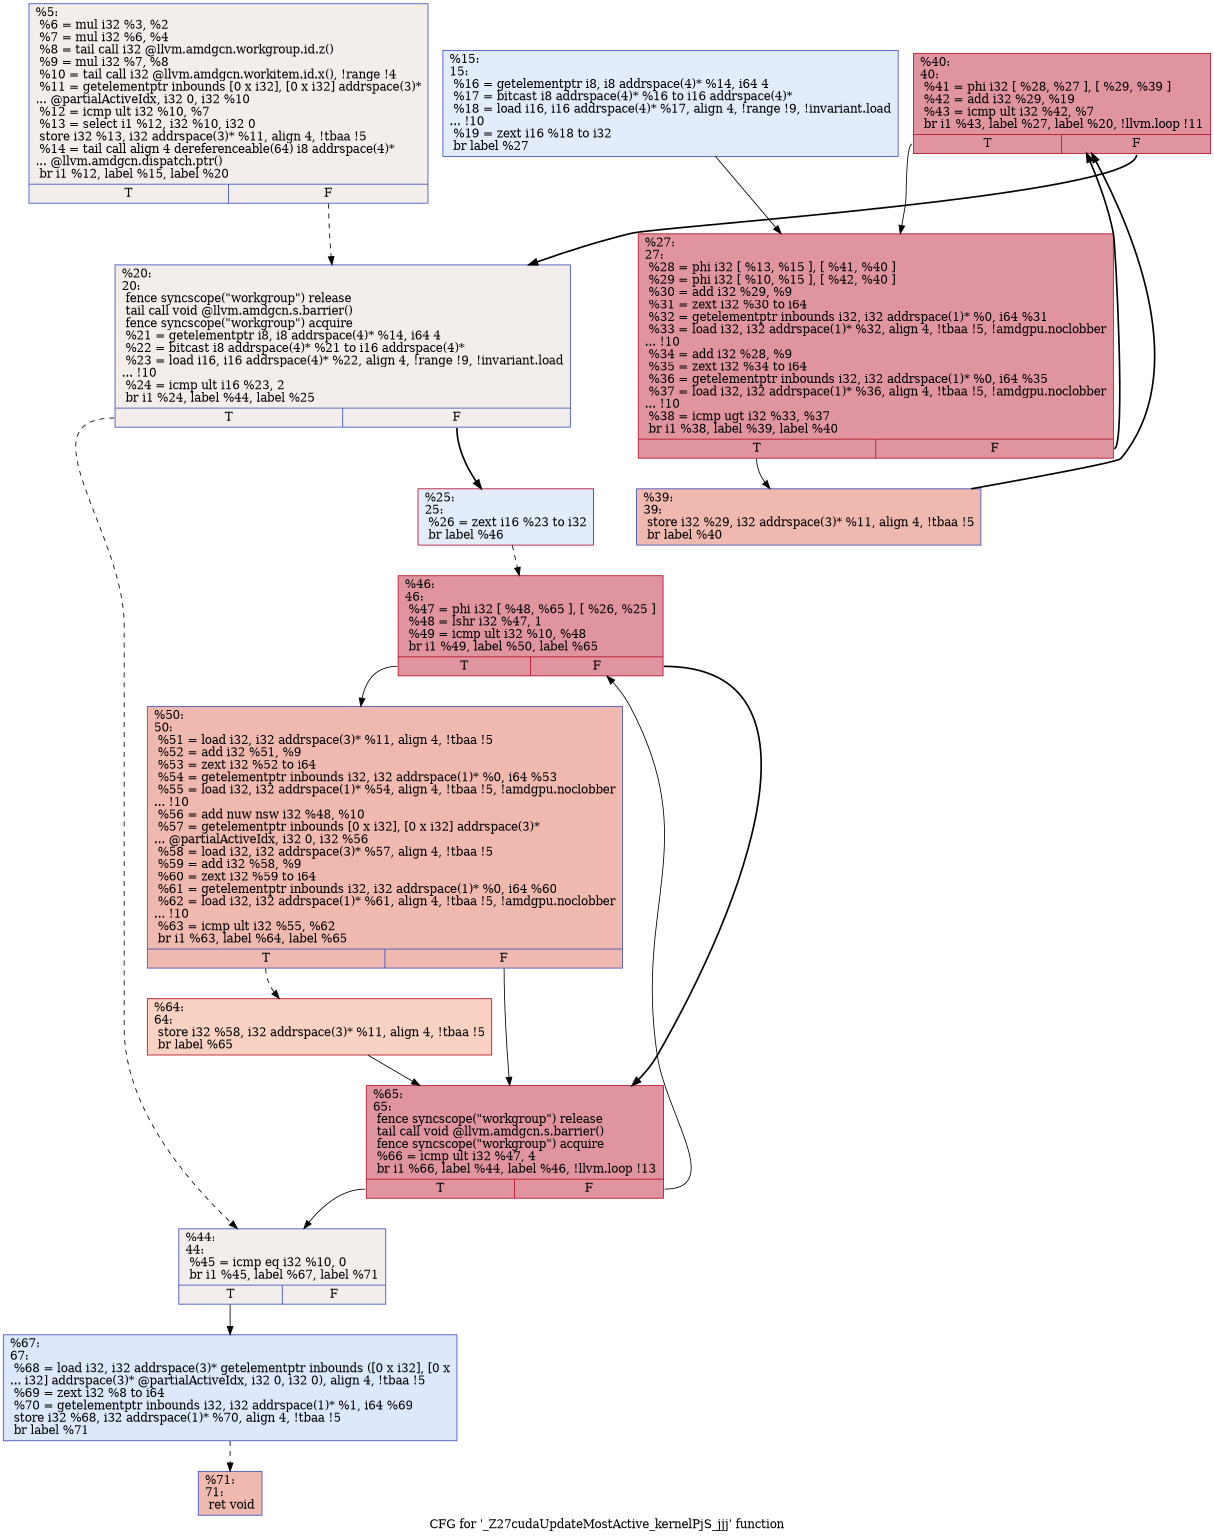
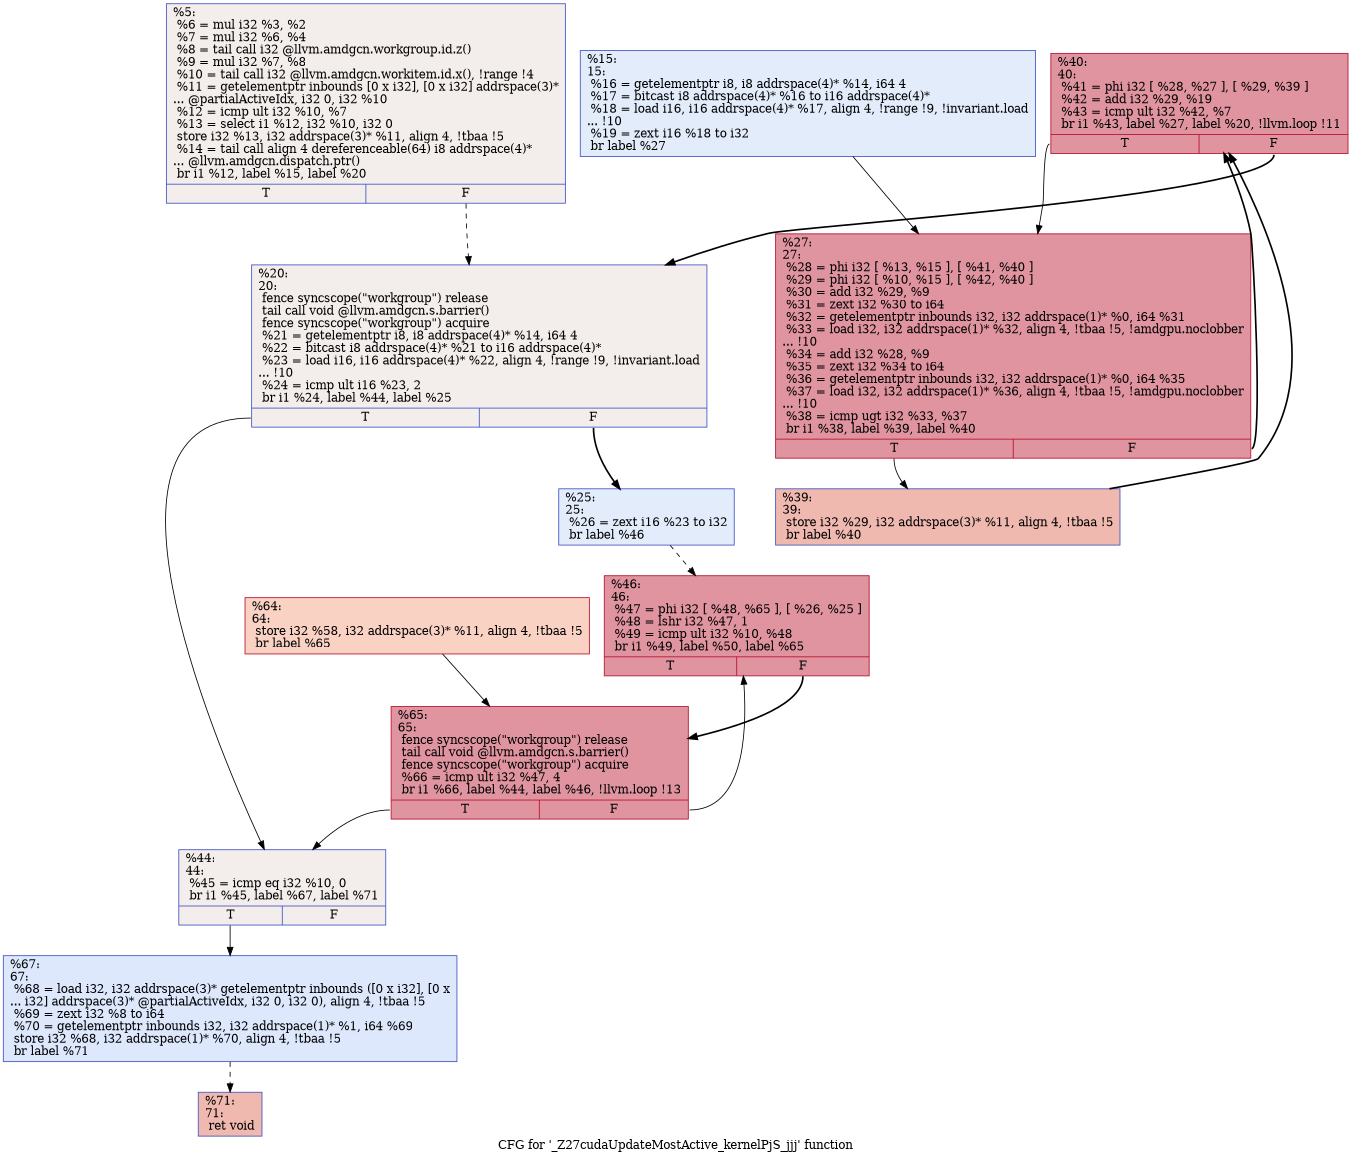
  digraph {
    label="CFG for '_Z27cudaUpdateMostActive_kernelPjS_jjj' function"
    node [color="#3d50c3ff" fillcolor="#b70d2870" shape=record style=filled]
    edge [style=solid tailport=s0]
    n1 [fillcolor="#e3d9d370" label="{%5:\l  %6 = mul i32 %3, %2\l  %7 = mul i32 %6, %4\l  %8 = tail call i32 @llvm.amdgcn.workgroup.id.z()\l  %9 = mul i32 %7, %8\l  %10 = tail call i32 @llvm.amdgcn.workitem.id.x(), !range !4\l  %11 = getelementptr inbounds [0 x i32], [0 x i32] addrspace(3)*\l... @partialActiveIdx, i32 0, i32 %10\l  %12 = icmp ult i32 %10, %7\l  %13 = select i1 %12, i32 %10, i32 0\l  store i32 %13, i32 addrspace(3)* %11, align 4, !tbaa !5\l  %14 = tail call align 4 dereferenceable(64) i8 addrspace(4)*\l... @llvm.amdgcn.dispatch.ptr()\l  br i1 %12, label %15, label %20\l|{<s0>T|<s1>F}}"]
    n2 [fillcolor="#e3d9d370" label="{%20:\l20:                                               \l  fence syncscope(\"workgroup\") release\l  tail call void @llvm.amdgcn.s.barrier()\l  fence syncscope(\"workgroup\") acquire\l  %21 = getelementptr i8, i8 addrspace(4)* %14, i64 4\l  %22 = bitcast i8 addrspace(4)* %21 to i16 addrspace(4)*\l  %23 = load i16, i16 addrspace(4)* %22, align 4, !range !9, !invariant.load\l... !10\l  %24 = icmp ult i16 %23, 2\l  br i1 %24, label %44, label %25\l|{<s0>T|<s1>F}}"]
    n3 [fillcolor="#bfd3f670" label="{%15:\l15:                                               \l  %16 = getelementptr i8, i8 addrspace(4)* %14, i64 4\l  %17 = bitcast i8 addrspace(4)* %16 to i16 addrspace(4)*\l  %18 = load i16, i16 addrspace(4)* %17, align 4, !range !9, !invariant.load\l... !10\l  %19 = zext i16 %18 to i32\l  br label %27\l}"]
    n4 [color="#b70d28ff" label="{%27:\l27:                                               \l  %28 = phi i32 [ %13, %15 ], [ %41, %40 ]\l  %29 = phi i32 [ %10, %15 ], [ %42, %40 ]\l  %30 = add i32 %29, %9\l  %31 = zext i32 %30 to i64\l  %32 = getelementptr inbounds i32, i32 addrspace(1)* %0, i64 %31\l  %33 = load i32, i32 addrspace(1)* %32, align 4, !tbaa !5, !amdgpu.noclobber\l... !10\l  %34 = add i32 %28, %9\l  %35 = zext i32 %34 to i64\l  %36 = getelementptr inbounds i32, i32 addrspace(1)* %0, i64 %35\l  %37 = load i32, i32 addrspace(1)* %36, align 4, !tbaa !5, !amdgpu.noclobber\l... !10\l  %38 = icmp ugt i32 %33, %37\l  br i1 %38, label %39, label %40\l|{<s0>T|<s1>F}}"]
    n5 [fillcolor="#e3d9d370" label="{%44:\l44:                                               \l  %45 = icmp eq i32 %10, 0\l  br i1 %45, label %67, label %71\l|{<s0>T|<s1>F}}"]
-   n6 [color="#b70d28ff" fillcolor="#bfd3f670" label="{%25:\l25:                                               \l  %26 = zext i16 %23 to i32\l  br label %46\l}"]
+   n6 [fillcolor="#bfd3f670" label="{%25:\l25:                                               \l  %26 = zext i16 %23 to i32\l  br label %46\l}"]
    n7 [fillcolor="#de614d70" label="{%39:\l39:                                               \l  store i32 %29, i32 addrspace(3)* %11, align 4, !tbaa !5\l  br label %40\l}"]
    n8 [color="#b70d28ff" label="{%40:\l40:                                               \l  %41 = phi i32 [ %28, %27 ], [ %29, %39 ]\l  %42 = add i32 %29, %19\l  %43 = icmp ult i32 %42, %7\l  br i1 %43, label %27, label %20, !llvm.loop !11\l|{<s0>T|<s1>F}}"]
    n9 [fillcolor="#b2ccfb70" label="{%67:\l67:                                               \l  %68 = load i32, i32 addrspace(3)* getelementptr inbounds ([0 x i32], [0 x\l... i32] addrspace(3)* @partialActiveIdx, i32 0, i32 0), align 4, !tbaa !5\l  %69 = zext i32 %8 to i64\l  %70 = getelementptr inbounds i32, i32 addrspace(1)* %1, i64 %69\l  store i32 %68, i32 addrspace(1)* %70, align 4, !tbaa !5\l  br label %71\l}"]
    n10 [color="#b70d28ff" label="{%46:\l46:                                               \l  %47 = phi i32 [ %48, %65 ], [ %26, %25 ]\l  %48 = lshr i32 %47, 1\l  %49 = icmp ult i32 %10, %48\l  br i1 %49, label %50, label %65\l|{<s0>T|<s1>F}}"]
    n11 [fillcolor="#de614d70" label="{%71:\l71:                                               \l  ret void\l}"]
-   n12 [fillcolor="#de614d70" label="{%50:\l50:                                               \l  %51 = load i32, i32 addrspace(3)* %11, align 4, !tbaa !5\l  %52 = add i32 %51, %9\l  %53 = zext i32 %52 to i64\l  %54 = getelementptr inbounds i32, i32 addrspace(1)* %0, i64 %53\l  %55 = load i32, i32 addrspace(1)* %54, align 4, !tbaa !5, !amdgpu.noclobber\l... !10\l  %56 = add nuw nsw i32 %48, %10\l  %57 = getelementptr inbounds [0 x i32], [0 x i32] addrspace(3)*\l... @partialActiveIdx, i32 0, i32 %56\l  %58 = load i32, i32 addrspace(3)* %57, align 4, !tbaa !5\l  %59 = add i32 %58, %9\l  %60 = zext i32 %59 to i64\l  %61 = getelementptr inbounds i32, i32 addrspace(1)* %0, i64 %60\l  %62 = load i32, i32 addrspace(1)* %61, align 4, !tbaa !5, !amdgpu.noclobber\l... !10\l  %63 = icmp ult i32 %55, %62\l  br i1 %63, label %64, label %65\l|{<s0>T|<s1>F}}"]
    n13 [color="#b70d28ff" label="{%65:\l65:                                               \l  fence syncscope(\"workgroup\") release\l  tail call void @llvm.amdgcn.s.barrier()\l  fence syncscope(\"workgroup\") acquire\l  %66 = icmp ult i32 %47, 4\l  br i1 %66, label %44, label %46, !llvm.loop !13\l|{<s0>T|<s1>F}}"]
    n14 [color="#b70d28ff" fillcolor="#f4987a70" label="{%64:\l64:                                               \l  store i32 %58, i32 addrspace(3)* %11, align 4, !tbaa !5\l  br label %65\l}"]
    n1 -> n2 [style=dashed tailport=s1]
-   n2 -> n5 [style=dashed]
+   n2 -> n5
    n2 -> n6 [style=bold tailport=s1]
    n3 -> n4
    n4 -> n7
    n4 -> n8 [style=bold tailport=s1]
    n5 -> n9
    n6 -> n10 [style=dashed]
    n7 -> n8 [style=bold]
    n8 -> n2 [style=bold tailport=s1]
    n8 -> n4
    n9 -> n11 [style=dashed]
-   n10 -> n12
    n10 -> n13 [style=bold tailport=s1]
-   n12 -> n13 [tailport=s1]
-   n12 -> n14 [style=dashed]
    n13 -> n5
    n13 -> n10 [tailport=s1]
    n14 -> n13
  }
